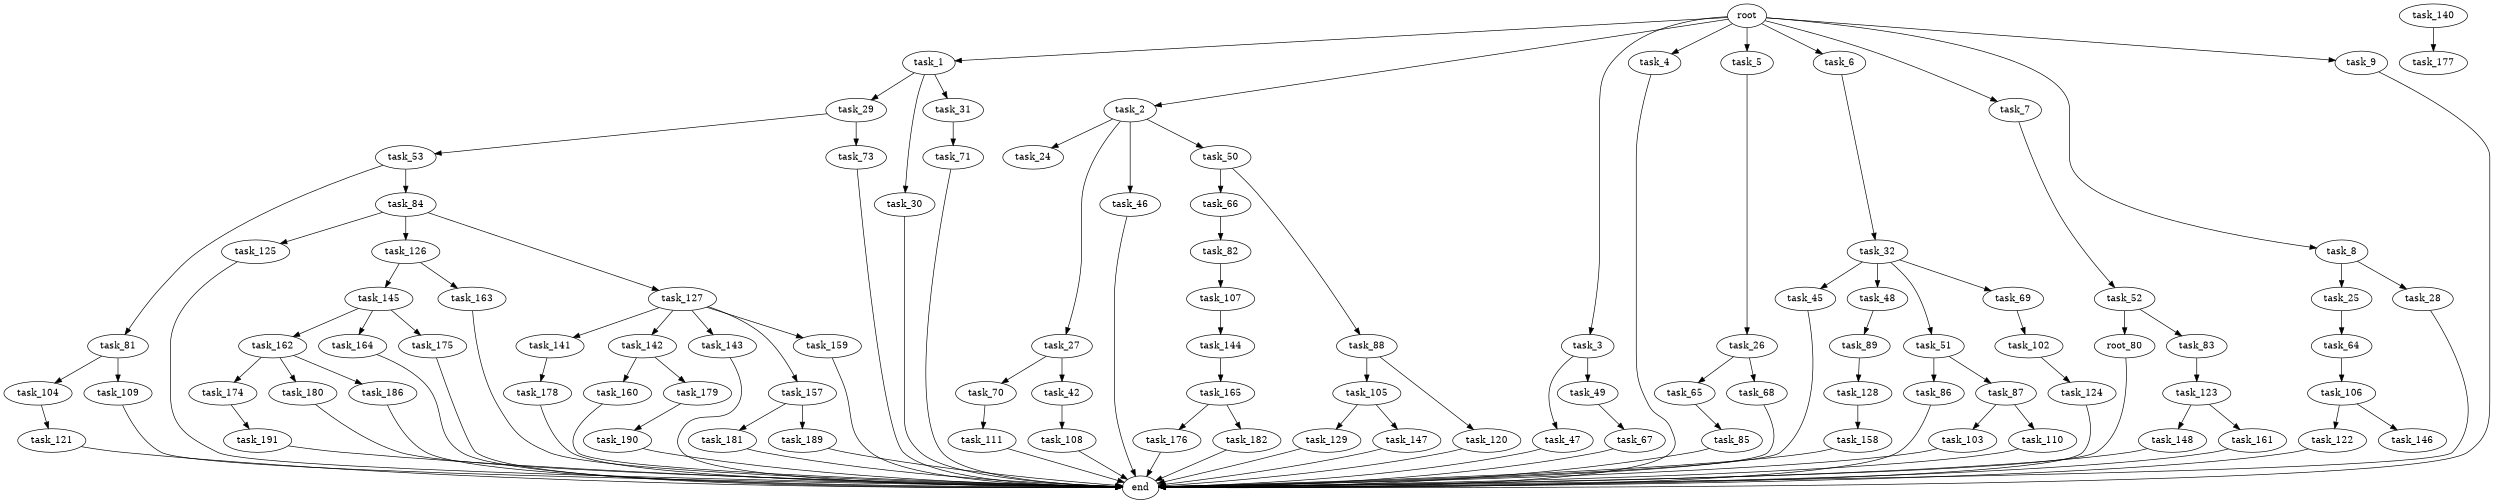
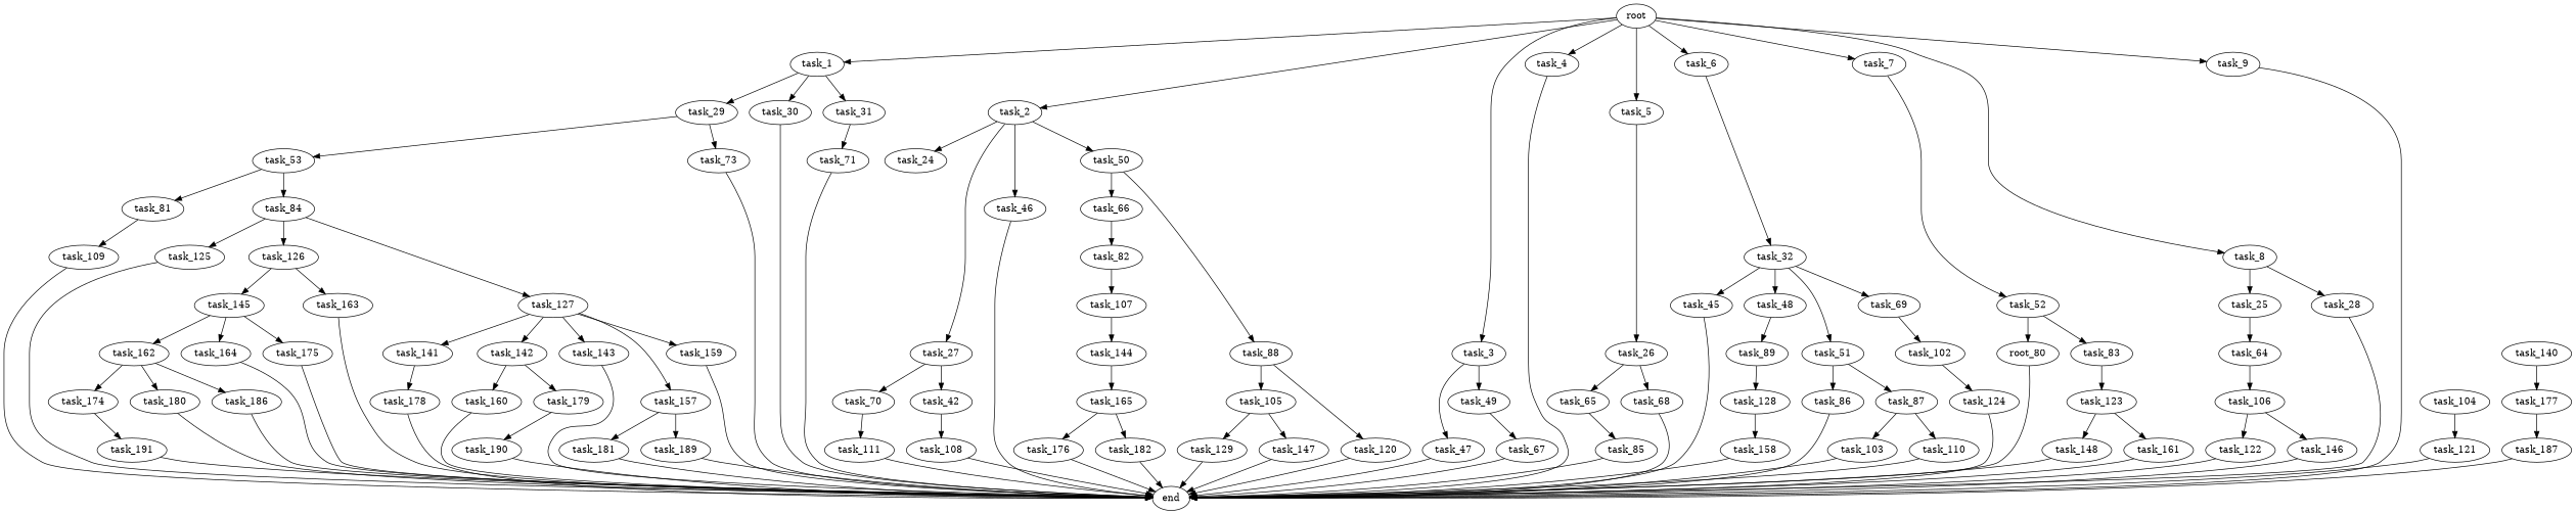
  digraph {
    root
    task_1
    task_2
    task_3
    task_4
    task_5
    task_6
    task_7
    task_8
    task_9
    task_29
    task_30
    task_31
    task_24
    task_27
    task_46
    task_50
    task_47
    task_49
    end
    task_26
    task_32
    task_52
    task_25
    task_28
    task_53
    task_73
    task_71
    task_70
    n30 [label=task_42]
    task_66
    task_88
    task_67
    task_65
    task_68
    task_45
    task_48
    task_51
    task_69
    n40 [label=root_80]
    task_83
    task_64
    task_106
    task_85
    task_111
    task_108
    task_81
    task_84
    task_89
    task_86
    task_87
    task_102
    task_128
    task_82
    task_105
    task_120
    task_103
    task_110
    task_123
    task_104
    task_109
    task_125
    task_126
    task_127
    task_122
    task_146
    task_107
    task_124
    task_121
    task_144
    task_148
    task_161
    task_145
    task_163
    task_141
    task_142
    task_143
    task_157
    task_159
    task_129
    task_147
    task_158
    task_140
    task_177
    task_165
    task_162
    task_164
    task_175
    task_178
    task_160
    task_179
    task_181
    task_189
+   task_187
    task_190
    task_176
    task_182
    task_174
    task_180
    task_186
    task_191
    root -> task_1
    root -> task_2
    root -> task_3
    root -> task_4
    root -> task_5
    root -> task_6
    root -> task_7
    root -> task_8
    root -> task_9
    task_1 -> task_29
    task_1 -> task_30
    task_1 -> task_31
    task_2 -> task_24
    task_2 -> task_27
    task_2 -> task_46
    task_2 -> task_50
    task_3 -> task_47
    task_3 -> task_49
    task_4 -> end
    task_5 -> task_26
    task_6 -> task_32
    task_7 -> task_52
    task_8 -> task_25
    task_8 -> task_28
    task_9 -> end
    task_29 -> task_53
    task_29 -> task_73
    task_30 -> end
    task_31 -> task_71
    task_27 -> task_70
    task_27 -> n30
    task_46 -> end
    task_50 -> task_66
    task_50 -> task_88
    task_47 -> end
    task_49 -> task_67
    task_26 -> task_65
    task_26 -> task_68
    task_32 -> task_45
    task_32 -> task_48
    task_32 -> task_51
    task_32 -> task_69
    task_52 -> n40
    task_52 -> task_83
    task_25 -> task_64
    task_28 -> end
    task_53 -> task_81
    task_53 -> task_84
    task_73 -> end
    task_71 -> end
    task_70 -> task_111
    n30 -> task_108
    task_66 -> task_82
    task_88 -> task_105
    task_88 -> task_120
    task_67 -> end
    task_65 -> task_85
    task_68 -> end
    task_45 -> end
    task_48 -> task_89
    task_51 -> task_86
    task_51 -> task_87
    task_69 -> task_102
    n40 -> end
    task_83 -> task_123
    task_64 -> task_106
    task_106 -> task_122
    task_106 -> task_146
    task_85 -> end
    task_111 -> end
    task_108 -> end
-   task_81 -> task_104
    task_81 -> task_109
    task_84 -> task_125
    task_84 -> task_126
    task_84 -> task_127
    task_89 -> task_128
    task_86 -> end
    task_87 -> task_103
    task_87 -> task_110
    task_102 -> task_124
    task_128 -> task_158
    task_82 -> task_107
    task_105 -> task_129
    task_105 -> task_147
    task_120 -> end
    task_103 -> end
    task_110 -> end
    task_123 -> task_148
    task_123 -> task_161
    task_104 -> task_121
    task_109 -> end
    task_125 -> end
    task_126 -> task_145
    task_126 -> task_163
    task_127 -> task_141
    task_127 -> task_142
    task_127 -> task_143
    task_127 -> task_157
    task_127 -> task_159
    task_122 -> end
+   task_146 -> end
    task_107 -> task_144
    task_124 -> end
    task_121 -> end
    task_144 -> task_165
    task_148 -> end
    task_161 -> end
    task_145 -> task_162
    task_145 -> task_164
    task_145 -> task_175
    task_163 -> end
    task_141 -> task_178
    task_142 -> task_160
    task_142 -> task_179
    task_143 -> end
    task_157 -> task_181
    task_157 -> task_189
    task_159 -> end
    task_129 -> end
    task_147 -> end
    task_158 -> end
    task_140 -> task_177
+   task_177 -> task_187
    task_165 -> task_176
    task_165 -> task_182
    task_162 -> task_174
    task_162 -> task_180
    task_162 -> task_186
    task_164 -> end
    task_175 -> end
    task_178 -> end
    task_160 -> end
    task_179 -> task_190
    task_181 -> end
    task_189 -> end
+   task_187 -> end
    task_190 -> end
    task_176 -> end
    task_182 -> end
    task_174 -> task_191
    task_180 -> end
    task_186 -> end
    task_191 -> end
  }
